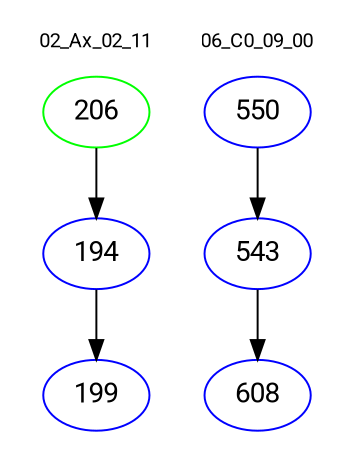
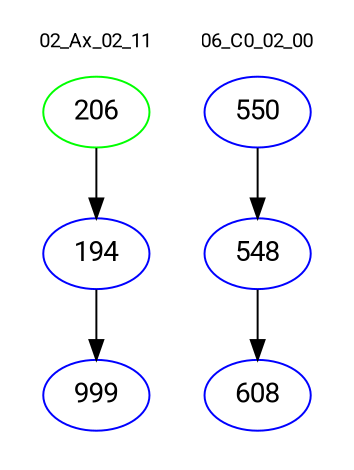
  digraph {
    fontname=Roboto
    node [color=blue fontname=Roboto]
    edge [color=black fontname=Roboto]
    n1 [color=green label=206]
    n2 [label=194]
-   n3 [label=199]
+   n3 [label=999]
    n4 [label=550]
-   n5 [label=543]
+   n5 [label=548]
    n6 [label=608]
    subgraph cluster_1 {
      color=white
      fontsize=10
      label="02_Ax_02_11"
      n1
      n2
      n3
    }
    subgraph cluster_2 {
      color=white
      fontsize=10
-     label="06_C0_09_00"
+     label="06_C0_02_00"
      n4
      n5
      n6
    }
    n1 -> n2
    n2 -> n3
    n4 -> n5
    n5 -> n6
  }
